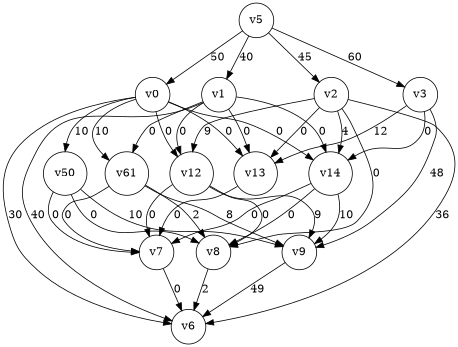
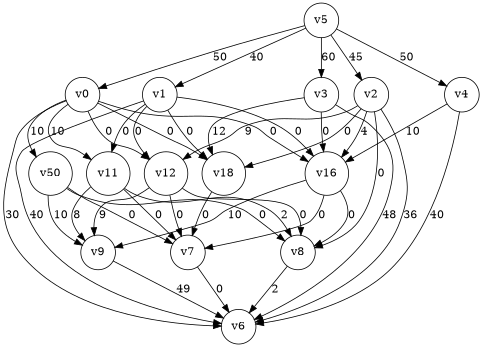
  digraph {
    node [shape=circle]
    n1 [label=v0]
    n2 [label=v6]
    n3 [label=v50]
-   n4 [label=v61]
+   n4 [label=v11]
    n5 [label=v12]
-   n6 [label=v13]
-   n7 [label=v14]
+   n6 [label=v18]
+   n7 [label=v16]
    n8 [label=v7]
    n9 [label=v8]
    n10 [label=v9]
    n11 [label=v1]
    n12 [label=v2]
    n13 [label=v3]
+   n14 [label=v4]
    n15 [label=v5]
    n1 -> n2 [label=30]
    n1 -> n3 [label=10]
    n1 -> n4 [label=10]
    n1 -> n5 [label=0]
    n1 -> n6 [label=0]
    n1 -> n7 [label=0]
    n3 -> n8 [label=0]
    n3 -> n9 [label=0]
    n3 -> n10 [label=10]
    n4 -> n8 [label=0]
    n4 -> n9 [label=2]
    n4 -> n10 [label=8]
    n5 -> n8 [label=0]
    n5 -> n9 [label=0]
    n5 -> n10 [label=9]
    n6 -> n8 [label=0]
    n7 -> n8 [label=0]
    n7 -> n9 [label=0]
    n7 -> n10 [label=10]
    n8 -> n2 [label=0]
    n9 -> n2 [label=2]
    n10 -> n2 [label=49]
    n11 -> n2 [label=40]
    n11 -> n4 [label=0]
    n11 -> n5 [label=0]
    n11 -> n6 [label=0]
    n11 -> n7 [label=0]
    n12 -> n2 [label=36]
    n12 -> n5 [label=9]
    n12 -> n6 [label=0]
    n12 -> n7 [label=4]
    n12 -> n9 [label=0]
-   n13 -> n10 [label=48]
+   n13 -> n2 [label=48]
    n13 -> n6 [label=12]
    n13 -> n7 [label=0]
+   n14 -> n2 [label=40]
+   n14 -> n7 [label=10]
    n15 -> n1 [label=50]
    n15 -> n11 [label=40]
    n15 -> n12 [label=45]
    n15 -> n13 [label=60]
+   n15 -> n14 [label=50]
  }
